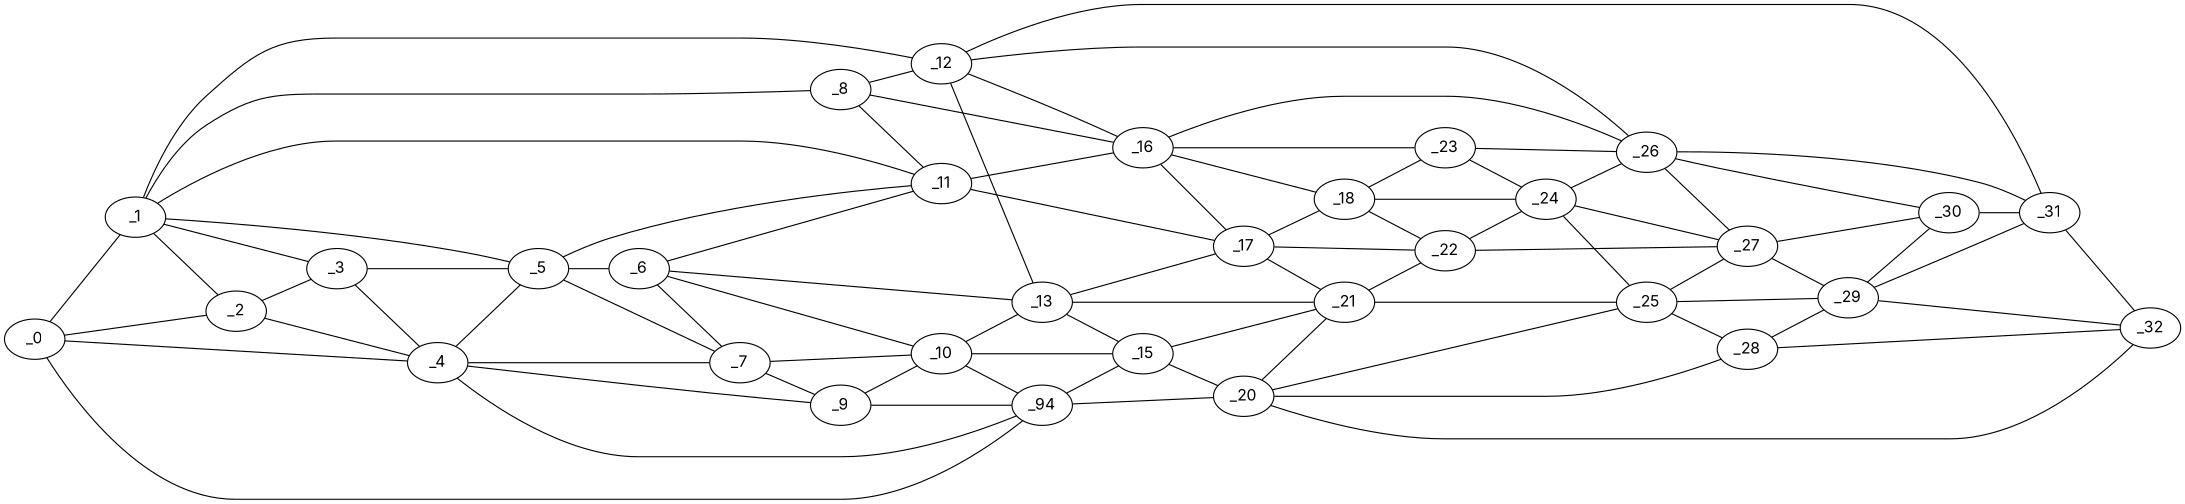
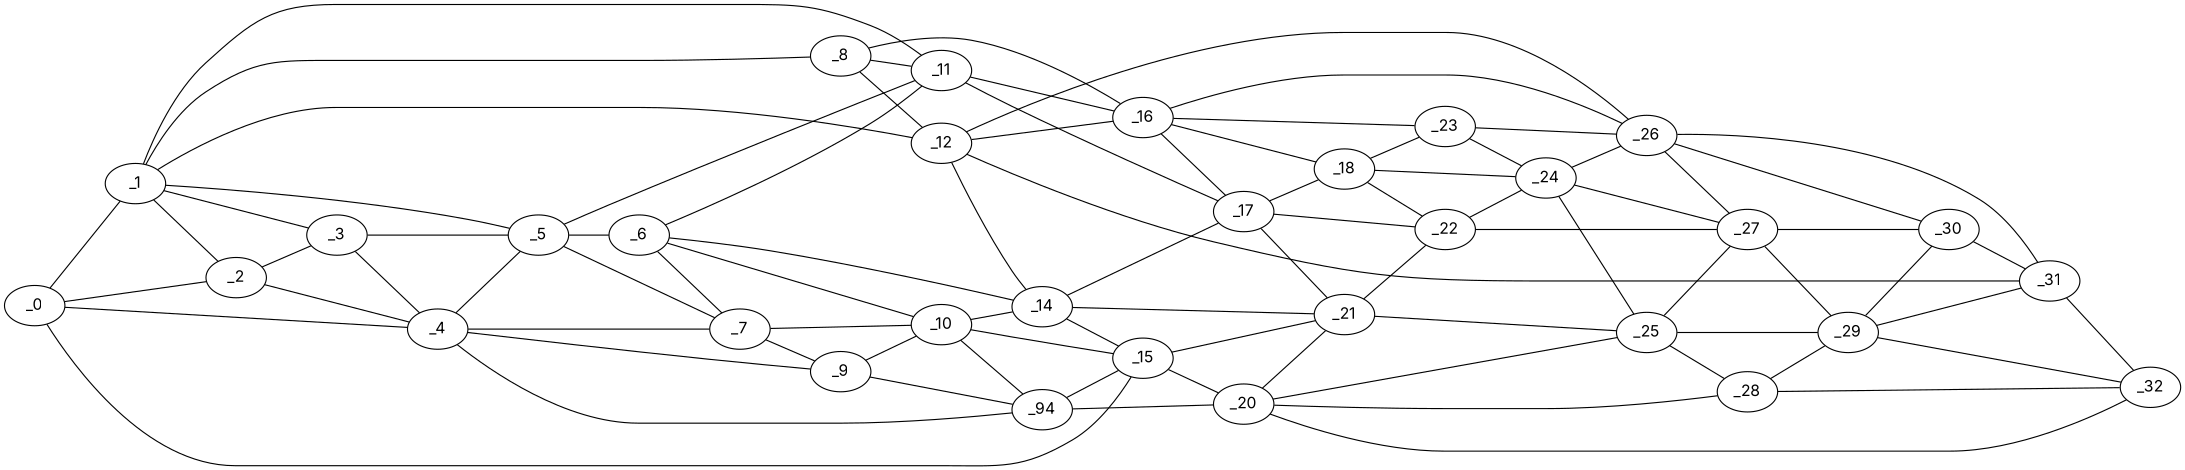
  graph {
    fontname=Inter
    rankdir=LR
    node [fontname=Inter x=110 y=64]
    edge [fontname=Inter valence=2]
    _0 [x=5 y=39]
    _1 [x=6]
    _2 [x=23 y=40]
    _4 [x=33 y=37]
    n5 [label=_94 x=69 y=31]
    _3 [x=29 y=43]
    _5 [x=39 y=47]
    _8 [x=53 y=94]
    _11 [x=58 y=73]
    _12 [x=60 y=99]
    _7 [x=49 y=35]
    _9 [x=54 y=34]
    _15 [x=73 y=35]
    _20 [x=82 y=34]
    _6 [x=48 y=45]
    _16 [x=74 y=95]
    _17 [x=76 y=73]
-   _13 [x=64]
+   _13 [x=64 label=_14]
    _26 [x=100 y=89]
    _31 [x=124 y=85]
    _10 [x=56 y=43]
    _21 [x=83]
    _32 [x=125 y=58]
    _25 [x=94 y=62]
    _28 [y=56]
    _18 [x=80 y=79]
    _23 [x=89 y=91]
    _22 [x=87 y=72]
    _27 [x=103 y=74]
    _30 [x=111 y=86]
    _24 [x=93 y=74]
    _29 [y=69]
    _0 -- _1 [valence=1]
    _0 -- _2
    _0 -- _4 [valence=1]
-   _0 -- n5 [valence=1]
+   _0 -- _15 [valence=1]
    _1 -- _2
    _1 -- _3 [valence=1]
    _1 -- _5
    _1 -- _8
    _1 -- _11 [valence=1]
    _1 -- _12 [valence=1]
    _2 -- _4
    _2 -- _3
    _4 -- n5
    _4 -- _5
    _4 -- _7
    _4 -- _9 [valence=1]
    n5 -- _15 [valence=1]
    n5 -- _20 [valence=1]
    _3 -- _4 [valence=1]
    _3 -- _5
    _5 -- _11 [valence=1]
    _5 -- _7 [valence=1]
    _5 -- _6
    _8 -- _11
    _8 -- _12 [valence=1]
    _8 -- _16 [valence=1]
    _11 -- _16
    _11 -- _17 [valence=1]
    _12 -- _16
    _12 -- _13
    _12 -- _26 [valence=1]
    _12 -- _31 [valence=1]
    _7 -- _9 [valence=1]
    _7 -- _10
    _9 -- n5
    _9 -- _10
    _15 -- _20 [valence=1]
    _15 -- _21
    _20 -- _21
    _20 -- _32 [valence=1]
    _20 -- _25 [valence=1]
    _20 -- _28 [valence=1]
    _6 -- _11
    _6 -- _7 [valence=1]
    _6 -- _13
    _6 -- _10
    _16 -- _17
    _16 -- _26
    _16 -- _18
    _16 -- _23
    _17 -- _21 [valence=1]
    _17 -- _18 [valence=1]
    _17 -- _22 [valence=1]
    _13 -- _15 [valence=1]
    _13 -- _17
    _13 -- _21
    _26 -- _31
    _26 -- _27
    _26 -- _30
    _31 -- _32 [valence=1]
    _10 -- n5 [valence=1]
    _10 -- _15
    _10 -- _13 [valence=1]
    _21 -- _25
    _21 -- _22 [valence=1]
    _25 -- _28
    _25 -- _27 [valence=1]
    _25 -- _29
    _28 -- _32
    _28 -- _29 [valence=1]
    _18 -- _23
    _18 -- _22 [valence=1]
    _18 -- _24
    _23 -- _26
    _23 -- _24 [valence=1]
    _22 -- _27
    _22 -- _24
    _27 -- _30
    _27 -- _29
    _30 -- _31
    _24 -- _26
    _24 -- _25 [valence=1]
    _24 -- _27
    _29 -- _31
    _29 -- _32 [valence=1]
    _29 -- _30
  }
